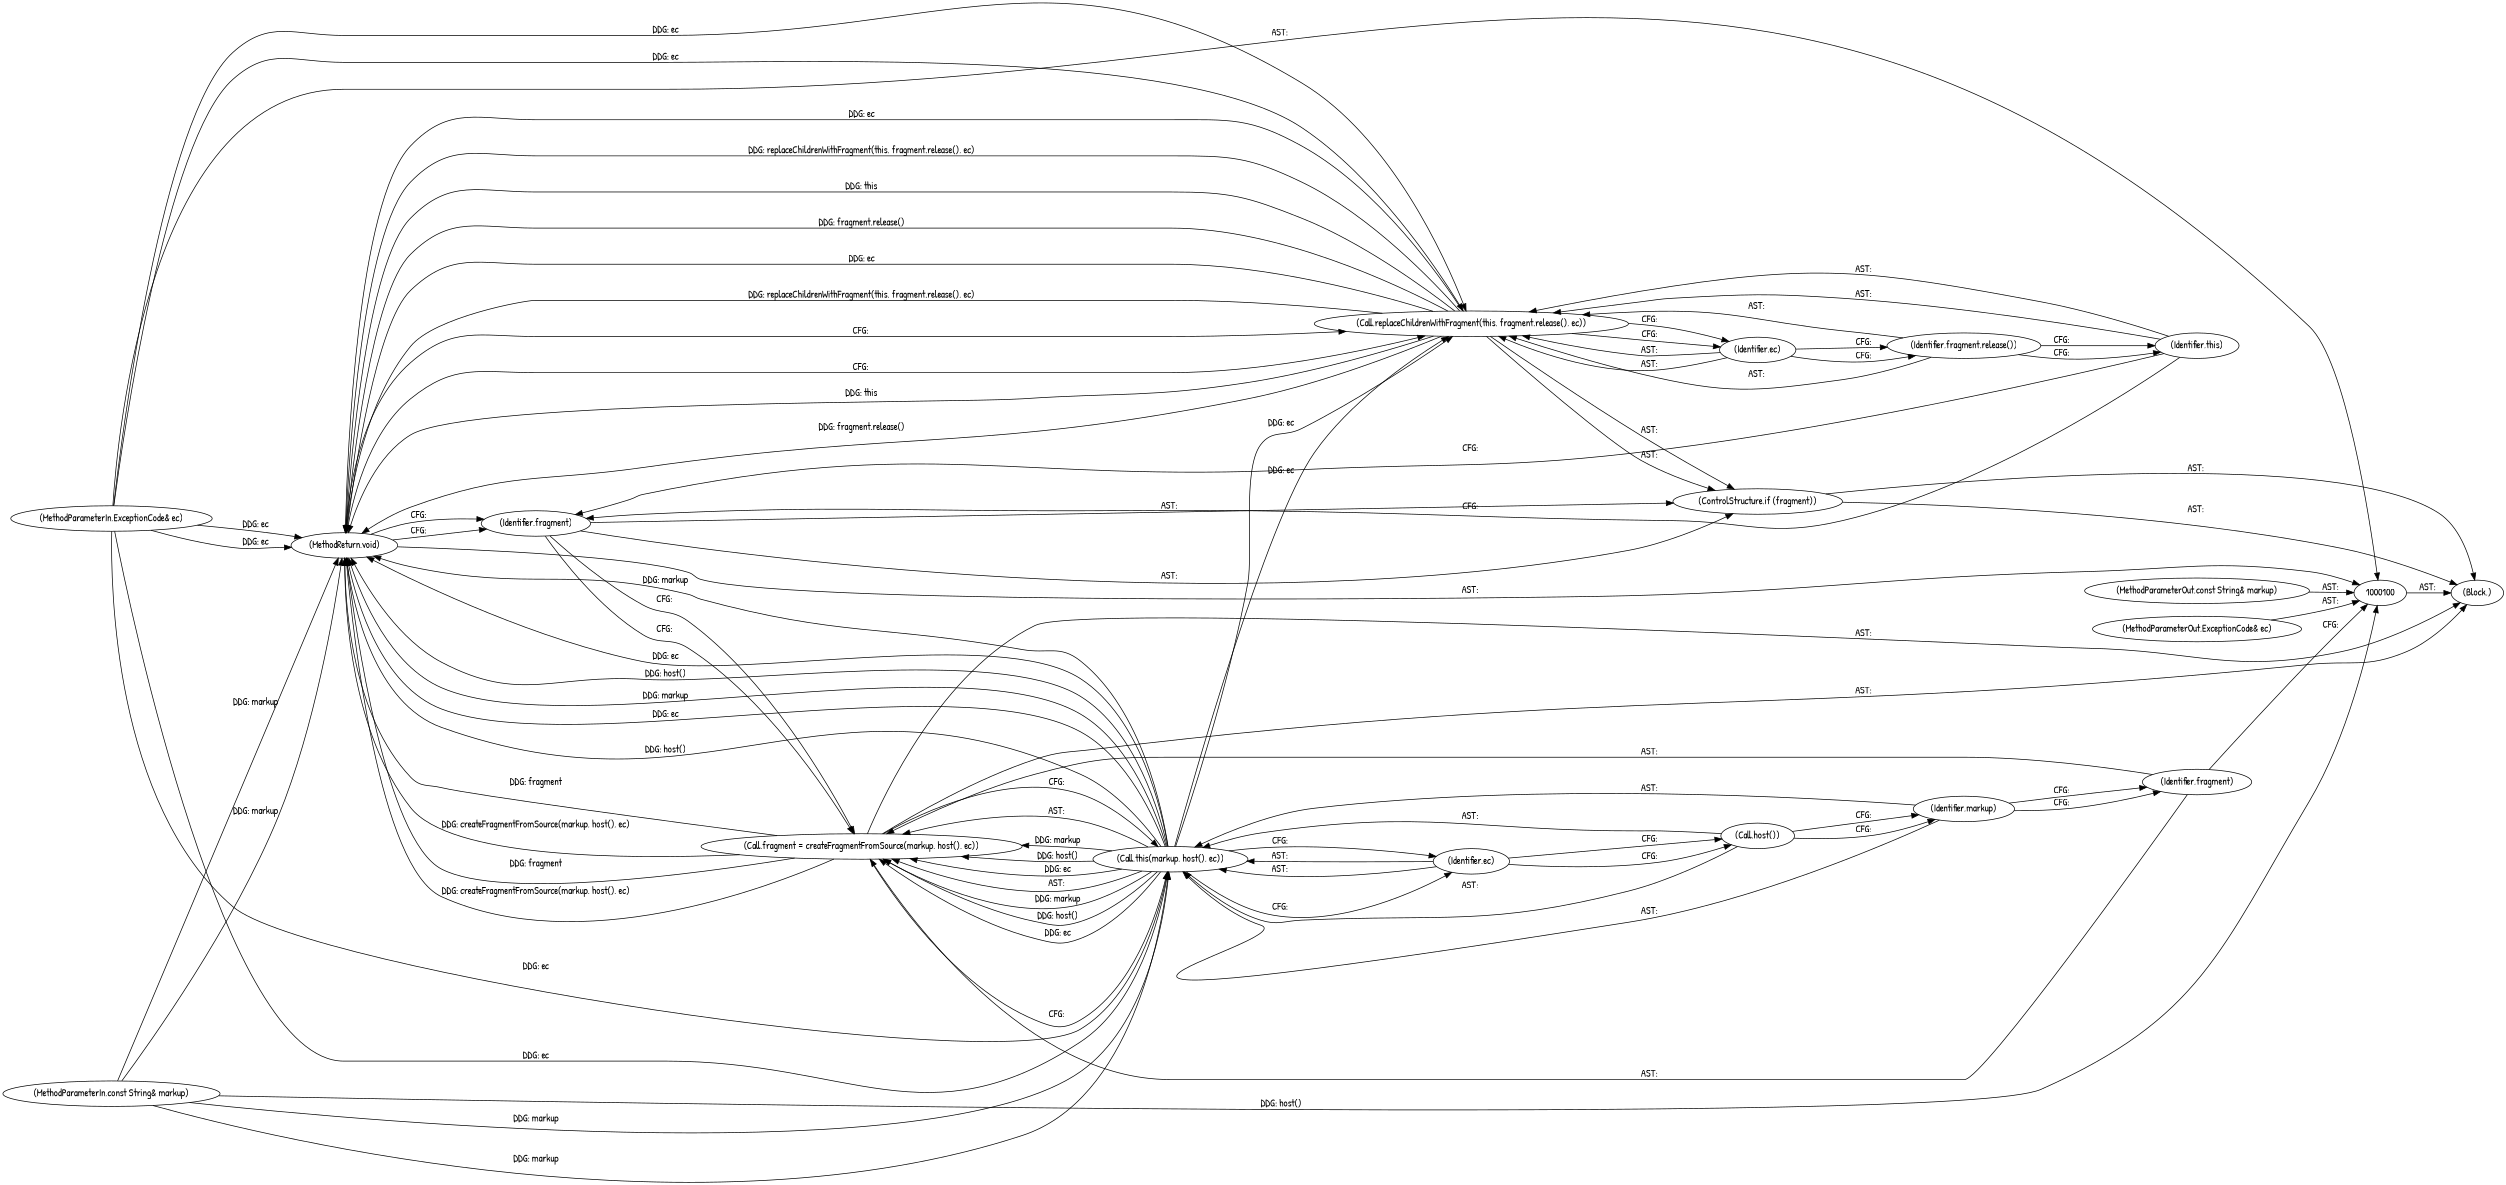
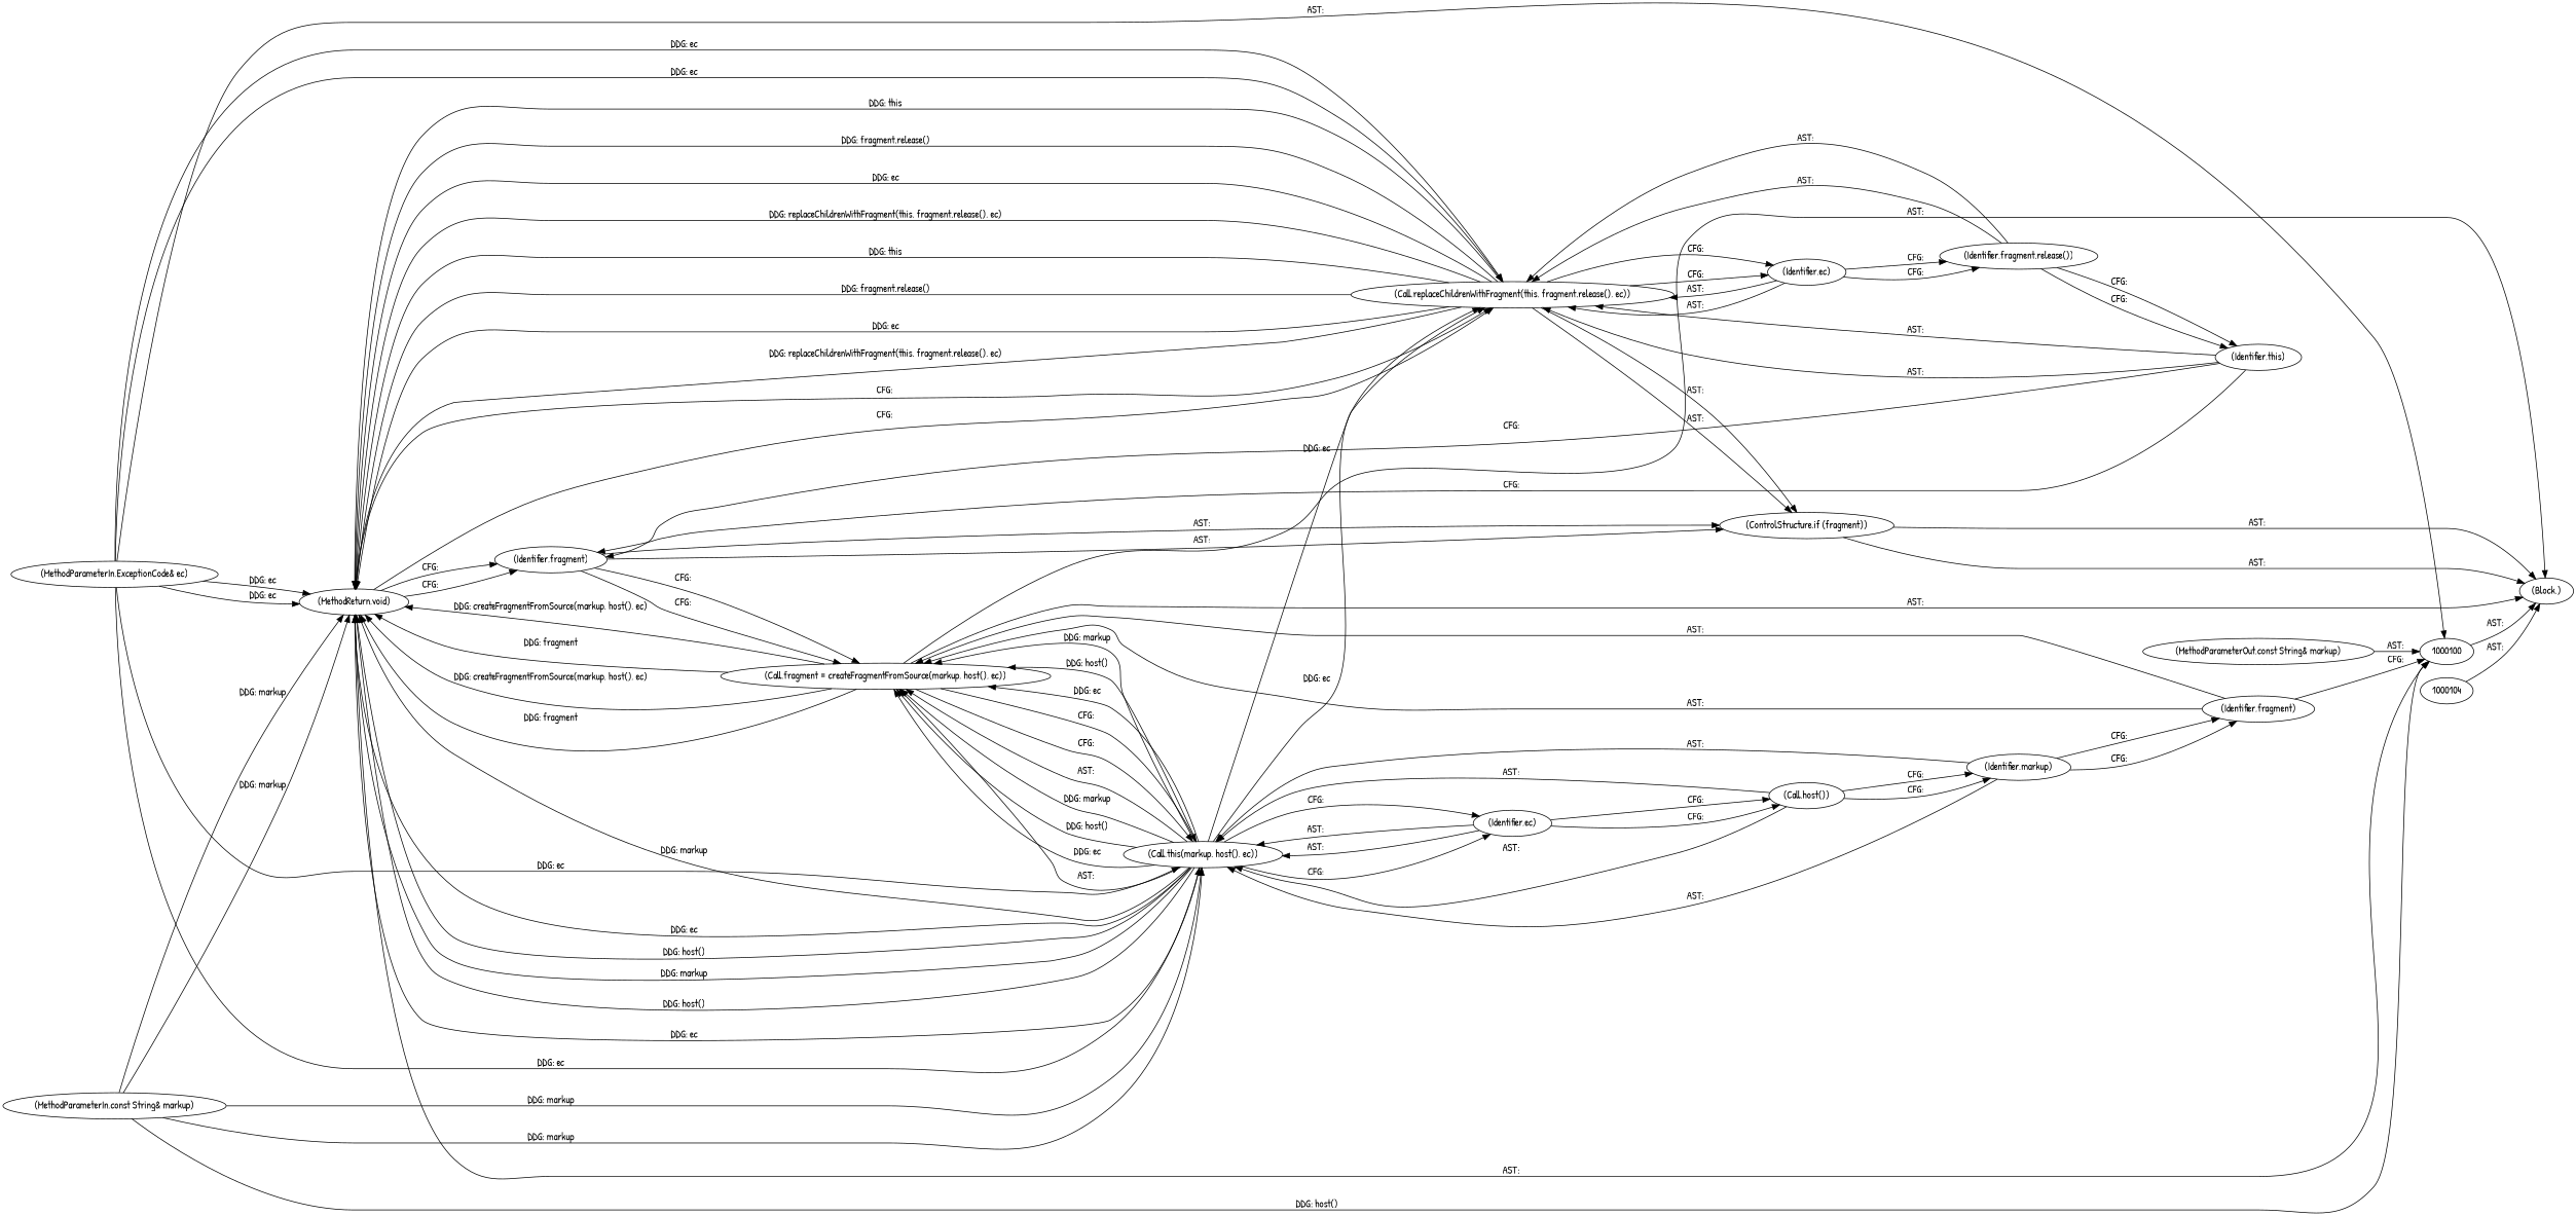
  digraph {
    fontname="Patrick Hand"
    rankdir=LR
    node [fontname="Patrick Hand"]
    edge [fontname="Patrick Hand"]
    n1 [label="(MethodReturn,void)"]
    n2 [label="(Identifier,fragment)"]
    n3 [label="(Call,replaceChildrenWithFragment(this, fragment.release(), ec))"]
    1000100
    n5 [label="(Call,fragment = createFragmentFromSource(markup, host(), ec))"]
    n6 [label="(ControlStructure,if (fragment))"]
    n7 [label="(Identifier,ec)"]
    n8 [label="(Block,)"]
    n9 [label="(MethodParameterIn,const String& markup)"]
    n10 [label="(Call,this(markup, host(), ec))"]
    n11 [label="(Identifier,ec)"]
    n12 [label="(MethodParameterOut,const String& markup)"]
    n13 [label="(MethodParameterIn,ExceptionCode& ec)"]
-   n14 [label="(MethodParameterOut,ExceptionCode& ec)"]
    n15 [label="(Identifier,fragment)"]
    n16 [label="(Call,host())"]
    n17 [label="(Identifier,markup)"]
    n18 [label="(Identifier,this)"]
    n19 [label="(Identifier,fragment.release())"]
+   1000104
    n1 -> n2 [label="CFG: "]
    n1 -> n2 [label="CFG: "]
    n1 -> n3 [label="CFG: "]
    n1 -> n3 [label="CFG: "]
    n1 -> 1000100 [label="AST: "]
    n2 -> n5 [label="CFG: "]
    n2 -> n5 [label="CFG: "]
    n2 -> n6 [label="AST: "]
    n2 -> n6 [label="AST: "]
    n3 -> n1 [label="DDG: this"]
    n3 -> n1 [label="DDG: fragment.release()"]
    n3 -> n1 [label="DDG: ec"]
    n3 -> n1 [label="DDG: replaceChildrenWithFragment(this, fragment.release(), ec)"]
    n3 -> n1 [label="DDG: this"]
    n3 -> n1 [label="DDG: fragment.release()"]
    n3 -> n1 [label="DDG: ec"]
    n3 -> n1 [label="DDG: replaceChildrenWithFragment(this, fragment.release(), ec)"]
    n3 -> n6 [label="AST: "]
    n3 -> n6 [label="AST: "]
    n3 -> n7 [label="CFG: "]
    n3 -> n7 [label="CFG: "]
    1000100 -> n8 [label="AST: "]
    n5 -> n1 [label="DDG: createFragmentFromSource(markup, host(), ec)"]
    n5 -> n1 [label="DDG: fragment"]
    n5 -> n1 [label="DDG: createFragmentFromSource(markup, host(), ec)"]
    n5 -> n1 [label="DDG: fragment"]
    n5 -> n8 [label="AST: "]
    n5 -> n8 [label="AST: "]
    n5 -> n10 [label="CFG: "]
    n5 -> n10 [label="CFG: "]
    n6 -> n8 [label="AST: "]
    n6 -> n8 [label="AST: "]
    n7 -> n3 [label="AST: "]
    n7 -> n3 [label="AST: "]
    n7 -> n19 [label="CFG: "]
    n7 -> n19 [label="CFG: "]
    n9 -> n1 [label="DDG: markup"]
    n9 -> n1 [label="DDG: markup"]
    n9 -> 1000100 [label="DDG: host()"]
    n9 -> n10 [label="DDG: markup"]
    n9 -> n10 [label="DDG: markup"]
    n10 -> n1 [label="DDG: markup"]
    n10 -> n1 [label="DDG: ec"]
    n10 -> n1 [label="DDG: host()"]
    n10 -> n1 [label="DDG: markup"]
    n10 -> n1 [label="DDG: ec"]
    n10 -> n1 [label="DDG: host()"]
    n10 -> n3 [label="DDG: ec"]
    n10 -> n3 [label="DDG: ec"]
    n10 -> n5 [label="AST: "]
    n10 -> n5 [label="DDG: markup"]
    n10 -> n5 [label="DDG: host()"]
    n10 -> n5 [label="DDG: ec"]
    n10 -> n5 [label="AST: "]
    n10 -> n5 [label="DDG: markup"]
    n10 -> n5 [label="DDG: host()"]
    n10 -> n5 [label="DDG: ec"]
    n10 -> n11 [label="CFG: "]
    n10 -> n11 [label="CFG: "]
    n11 -> n10 [label="AST: "]
    n11 -> n10 [label="AST: "]
    n11 -> n16 [label="CFG: "]
    n11 -> n16 [label="CFG: "]
    n12 -> 1000100 [label="AST: "]
    n13 -> n1 [label="DDG: ec"]
    n13 -> n1 [label="DDG: ec"]
    n13 -> n3 [label="DDG: ec"]
    n13 -> n3 [label="DDG: ec"]
    n13 -> 1000100 [label="AST: "]
    n13 -> n10 [label="DDG: ec"]
    n13 -> n10 [label="DDG: ec"]
-   n14 -> 1000100 [label="AST: "]
    n15 -> 1000100 [label="CFG: "]
    n15 -> n5 [label="AST: "]
    n15 -> n5 [label="AST: "]
    n16 -> n10 [label="AST: "]
    n16 -> n10 [label="AST: "]
    n16 -> n17 [label="CFG: "]
    n16 -> n17 [label="CFG: "]
    n17 -> n10 [label="AST: "]
    n17 -> n10 [label="AST: "]
    n17 -> n15 [label="CFG: "]
    n17 -> n15 [label="CFG: "]
    n18 -> n2 [label="CFG: "]
    n18 -> n2 [label="CFG: "]
    n18 -> n3 [label="AST: "]
    n18 -> n3 [label="AST: "]
    n19 -> n3 [label="AST: "]
    n19 -> n3 [label="AST: "]
    n19 -> n18 [label="CFG: "]
    n19 -> n18 [label="CFG: "]
+   1000104 -> n8 [label="AST: "]
  }
